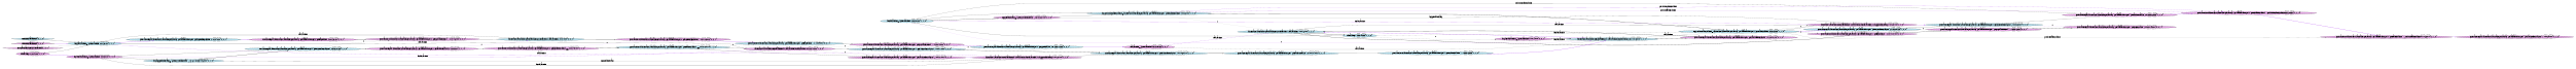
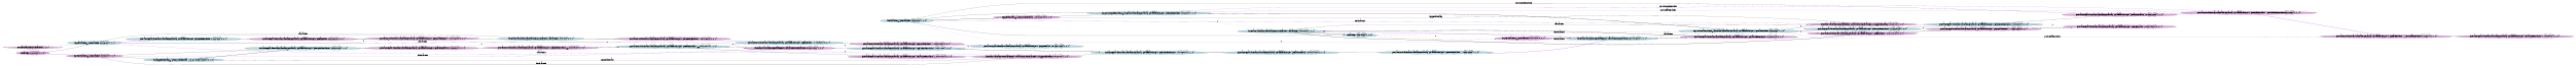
  digraph {
    rankdir=LR
    node [fillcolor=plum shape=ellipse style=filled]
    edge [arrowhead=onormal color=gray40 style=bold]
    n1 [label="Assert.assertEquals(this.extractorStatsTracker.getStatsMap().get(kafkaPartitions.get(1)).getAvgRecordSize(),100)@@@19@@@['0', '0', '1']"]
    n2 [fillcolor=lightblue label="decodeStartTime = System.nanoTime()@@@20@@@['1', '1', '0']"]
    n3 [label="Assert.assertEquals(this.extractorStatsTracker.getStatsMap().get(kafkaPartitions.get(0)).getPartitionTotalSize(),200)@@@26@@@['1', '1', '0']"]
    n4 [fillcolor=lightblue label="long previousDecodeRecordTime = this.extractorStatsTracker.getStatsMap().get(kafkaPartitions.get(0)).getDecodeRecordTime()@@@22@@@['1', '1', '0']"]
    n5 [label="this.extractorStatsTracker.onDecodeableRecord(0,readStartTime,decodeStartTime,100,logAppendTimestamp)@@@24@@@['0', '1', '0']"]
    n6 [fillcolor=lightblue label="this.extractorStatsTracker.onDecodeableRecord(1,readStartTime,decodeStartTime,100)@@@15@@@['1', '1', '1']"]
    n7 [label="logAppendTimestamp = System.currentTimeMillis() - 10@@@21@@@['0', '1', '0']"]
    n8 [label="Assert.assertTrue(this.extractorStatsTracker.getStatsMap().get(kafkaPartitions.get(0)).getDecodeRecordTime() > previousDecodeRecordTime)@@@27@@@['1', '1', '0']"]
    n9 [fillcolor=lightblue label="long previousReadRecordTime = this.extractorStatsTracker.getStatsMap().get(kafkaPartitions.get(0)).getReadRecordTime()@@@23@@@['1', '1', '0']"]
    n10 [fillcolor=lightblue label="this.extractorStatsTracker.updateStatisticsForCurrentPartition(1,readStartTime,0)@@@16@@@['1', '1', '1']"]
    n11 [fillcolor=lightblue label="Assert.assertEquals(this.extractorStatsTracker.getStatsMap().get(kafkaPartitions.get(0)).getProcessedRecordCount(),2)@@@25@@@['1', '1', '0']"]
    n12 [label="Assert.assertEquals(this.extractorStatsTracker.getStatsMap().get(kafkaPartitions.get(0)).getSlaMissedRecordCount(),1)@@@17@@@['0', '1', '0']"]
-   n13 [label="testOnDecodeableRecord['1', '0', '0']" shape=diamond]
    n14 [fillcolor=lightblue label="long readStartTime = System.nanoTime()@@@3@@@['1', '1', '1']"]
    n15 [label="this.extractorStatsTracker.onDecodeableRecord(0,readStartTime,decodeStartTime,100,logAppendTimestamp)@@@12@@@['0', '1', '0']"]
    n16 [label="this.extractorStatsTracker.onDecodeableRecord(0,readStartTime,decodeStartTime,100)@@@10@@@['1', '0', '0']"]
    n17 [fillcolor=lightblue label="this.extractorStatsTracker.updateStatisticsForCurrentPartition(0,readStartTime,0)@@@7@@@['0', '0', '1']"]
    n18 [fillcolor=lightblue label="Assert.assertEquals(this.extractorStatsTracker.getStatsMap().get(kafkaPartitions.get(0)).getStopFetchEpochTime(),0)@@@4@@@['0', '0', '1']"]
    n19 [label="long decodeStartTime = System.nanoTime()@@@5@@@['1', '1', '0']"]
    n20 [fillcolor=lightblue label="Assert.assertEquals(this.extractorStatsTracker.getStatsMap().get(kafkaPartitions.get(0)).getProcessedRecordCount(),0)@@@7@@@['1', '1', '0']"]
    n21 [fillcolor=lightblue label="long logAppendTimestamp = System.currentTimeMillis() - 15 * 60 * 1000L@@@6@@@['0', '1', '0']"]
    n22 [fillcolor=lightblue label="Assert.assertEquals(this.extractorStatsTracker.getStatsMap().get(kafkaPartitions.get(0)).getProcessedRecordCount(),1)@@@13@@@['1', '1', '0']"]
    n23 [label="Assert.assertTrue(this.extractorStatsTracker.getStatsMap().get(kafkaPartitions.get(0)).getAvgMillisPerRecord() < 0)@@@6@@@['0', '0', '1']"]
    n24 [label="Assert.assertEquals(this.extractorStatsTracker.getStatsMap().get(kafkaPartitions.get(0)).getPartitionTotalSize(),0)@@@8@@@['1', '1', '0']"]
    n25 [fillcolor=lightblue label="Assert.assertEquals(this.extractorStatsTracker.getStatsMap().get(kafkaPartitions.get(0)).getProcessedRecordCount(),1)@@@11@@@['1', '0', '0']"]
    n26 [label="Assert.assertEquals(this.extractorStatsTracker.getStatsMap().get(kafkaPartitions.get(0)).getSlaMissedRecordCount(),-1)@@@11@@@['0', '1', '0']"]
    n27 [label="Assert.assertTrue(this.extractorStatsTracker.getStatsMap().get(kafkaPartitions.get(0)).getAvgMillisPerRecord() > 0)@@@10@@@['0', '0', '1']"]
    n28 [label="Thread.sleep(1)@@@4@@@['1', '1', '0']"]
    n29 [fillcolor=lightblue label="Assert.assertEquals(this.extractorStatsTracker.getStatsMap().get(kafkaPartitions.get(0)).getAvgRecordSize(),100)@@@11@@@['0', '0', '1']"]
-   n30 [label="readStartTime = System.nanoTime()@@@12@@@['0', '0', '1']"]
    n31 [fillcolor=lightblue label="Assert.assertEquals(this.extractorStatsTracker.getStatsMap().get(kafkaPartitions.get(0)).getPartitionTotalSize(),100)@@@14@@@['1', '1', '0']"]
    n32 [label="Assert.assertTrue(this.extractorStatsTracker.getStatsMap().get(kafkaPartitions.get(0)).getReadRecordTime() > previousReadRecordTime)@@@28@@@['0', '1', '0']"]
    n33 [label="Assert.assertTrue(this.extractorStatsTracker.getStatsMap().get(kafkaPartitions.get(0)).getStopFetchEpochTime() > 0)@@@8@@@['0', '0', '1']"]
    n34 [fillcolor=lightblue label="Assert.assertTrue(this.extractorStatsTracker.getStatsMap().get(kafkaPartitions.get(0)).getElapsedTime() > 0)@@@9@@@['0', '0', '1']"]
    n35 [fillcolor=lightblue label="Assert.assertEquals(this.extractorStatsTracker.getStatsMap().get(kafkaPartitions.get(0)).getProcessedRecordCount(),2)@@@21@@@['1', '0', '0']"]
    n36 [label="Assert.assertTrue(this.extractorStatsTracker.getStatsMap().get(kafkaPartitions.get(1)).getElapsedTime() > 0)@@@17@@@['0', '0', '1']"]
    n37 [label="Assert.assertTrue(this.extractorStatsTracker.getStatsMap().get(kafkaPartitions.get(1)).getAvgMillisPerRecord() > 0)@@@18@@@['0', '0', '1']"]
    n38 [label="Assert.assertEquals(this.extractorStatsTracker.getStatsMap().get(kafkaPartitions.get(0)).getSlaMissedRecordCount(),1)@@@29@@@['0', '1', '0']"]
    n39 [label="Assert.assertTrue(this.extractorStatsTracker.getStatsMap().get(kafkaPartitions.get(0)).getDecodeRecordTime() == 0)@@@9@@@['1', '1', '0']"]
    n40 [fillcolor=lightblue label="Thread.sleep(1)@@@19@@@['1', '1', '0']"]
    n41 [fillcolor=lightblue label="Assert.assertTrue(this.extractorStatsTracker.getStatsMap().get(kafkaPartitions.get(0)).getDecodeRecordTime() > 0)@@@15@@@['1', '1', '0']"]
    n42 [label="long decodeStartTime = System.nanoTime()@@@14@@@['0', '0', '1']"]
    n43 [fillcolor=lightblue label="Assert.assertTrue(this.extractorStatsTracker.getStatsMap().get(kafkaPartitions.get(0)).getReadRecordTime() == 0)@@@10@@@['1', '1', '0']"]
    n44 [label="Assert.assertEquals(this.extractorStatsTracker.getStatsMap().get(kafkaPartitions.get(0)).getElapsedTime(),0)@@@5@@@['0', '0', '1']"]
    n45 [label="testUpdateStatisticsForCurrentPartition['0', '0', '1']" shape=diamond]
-   n46 [fillcolor=lightblue label="testOnDecodeableRecord['0', '1', '0']" shape=diamond]
    n2 -> n3 [color=black label=previousDecodeRecordTime style=solid]
    n2 -> n4
    n2 -> n5 [color=purple label=decodeStartTime style=solid]
    n2 -> n6 [arrowhead=normal color=purple label=0 style=dashed]
    n2 -> n7 [color=black]
    n3 -> n8 [color=purple]
    n4 -> n8 [arrowhead=normal color=purple label=previousDecodeRecordTime style=solid]
    n4 -> n8 [color=purple label=previousReadRecordTime style=solid]
    n4 -> n9 [color=black]
    n4 -> n10 [label=0 style=dashed]
    n5 -> n11 [arrowhead=normal color=purple]
    n6 -> n9 [arrowhead=normal label=readStartTime style=solid]
    n6 -> n10 [arrowhead=normal color=purple]
    n6 -> n12 [color=black]
    n7 -> n4 [arrowhead=normal]
    n7 -> n5 [color=black label=logAppendTimestamp style=solid]
    n8 -> n32 [color=purple]
    n9 -> n5 [color=black label=0 style=dashed]
    n9 -> n5
    n9 -> n32 [arrowhead=normal label=previousReadRecordTime style=solid]
    n9 -> n35 [arrowhead=normal color=purple]
    n9 -> n36 [arrowhead=normal color=black label=0 style=dashed]
    n10 -> n5 [arrowhead=normal color=black label=readStartTime style=solid]
    n10 -> n36 [color=black]
    n10 -> n40 [arrowhead=normal color=black]
    n11 -> n1 [color=purple label=0 style=dashed]
    n11 -> n3
    n12 -> n10 [arrowhead=normal color=black]
-   n13 -> n14 [color=purple]
    n14 -> n15 [color=purple label=readStartTime style=solid]
    n14 -> n16 [color=black label=readStartTime style=solid]
    n14 -> n17 [color=black label=readStartTime style=solid]
    n14 -> n18 [color=purple]
    n15 -> n22 [arrowhead=normal]
    n16 -> n25 [arrowhead=normal]
    n16 -> n26 [arrowhead=normal label=0 style=dashed]
    n16 -> n27 [label=0 style=dashed]
    n17 -> n33 [color=black]
    n18 -> n44 [color=purple]
    n19 -> n15 [color=black label=decodeStartTime style=solid]
    n19 -> n16 [arrowhead=normal color=purple label=decodeStartTime style=solid]
    n19 -> n20 [arrowhead=normal]
    n19 -> n21 [arrowhead=normal]
    n20 -> n23 [arrowhead=normal color=black label=0 style=dashed]
    n20 -> n24 [color=black]
    n21 -> n15 [color=black label=logAppendTimestamp style=solid]
    n21 -> n20 [arrowhead=normal color=black]
    n22 -> n31 [color=black]
    n23 -> n17
    n24 -> n17 [arrowhead=normal color=purple label=0 style=dashed]
    n24 -> n39 [arrowhead=normal]
    n25 -> n22 [arrowhead=normal color=black]
    n25 -> n29 [label=0 style=dashed]
    n26 -> n15 [color=purple]
    n27 -> n29 [color=purple]
    n28 -> n14
    n28 -> n19 [color=purple]
-   n29 -> n30 [arrowhead=normal color=purple]
-   n30 -> n6 [arrowhead=normal label=readStartTime style=solid]
-   n30 -> n10 [color=purple label=readStartTime style=solid]
    n31 -> n41
    n32 -> n38 [color=purple]
    n33 -> n34 [color=purple]
    n34 -> n27
    n35 -> n11 [arrowhead=normal]
    n35 -> n37 [arrowhead=normal label=0 style=dashed]
    n36 -> n37 [arrowhead=normal color=black]
    n37 -> n1 [color=black]
    n39 -> n33 [arrowhead=normal color=purple label=0 style=dashed]
    n39 -> n43 [arrowhead=normal color=black]
    n40 -> n2 [arrowhead=normal]
    n40 -> n9 [label=decodeStartTime style=solid]
    n40 -> n42 [arrowhead=normal color=black label=0 style=dashed]
    n41 -> n6 [color=purple]
    n42 -> n6 [arrowhead=normal color=black]
    n42 -> n6 [label=decodeStartTime style=solid]
    n43 -> n16 [arrowhead=normal]
    n43 -> n26 [arrowhead=normal]
    n43 -> n34 [arrowhead=normal label=0 style=dashed]
    n44 -> n23 [color=black]
    n45 -> n14 [color=black style=dashed]
-   n46 -> n14 [arrowhead=normal]
  }
